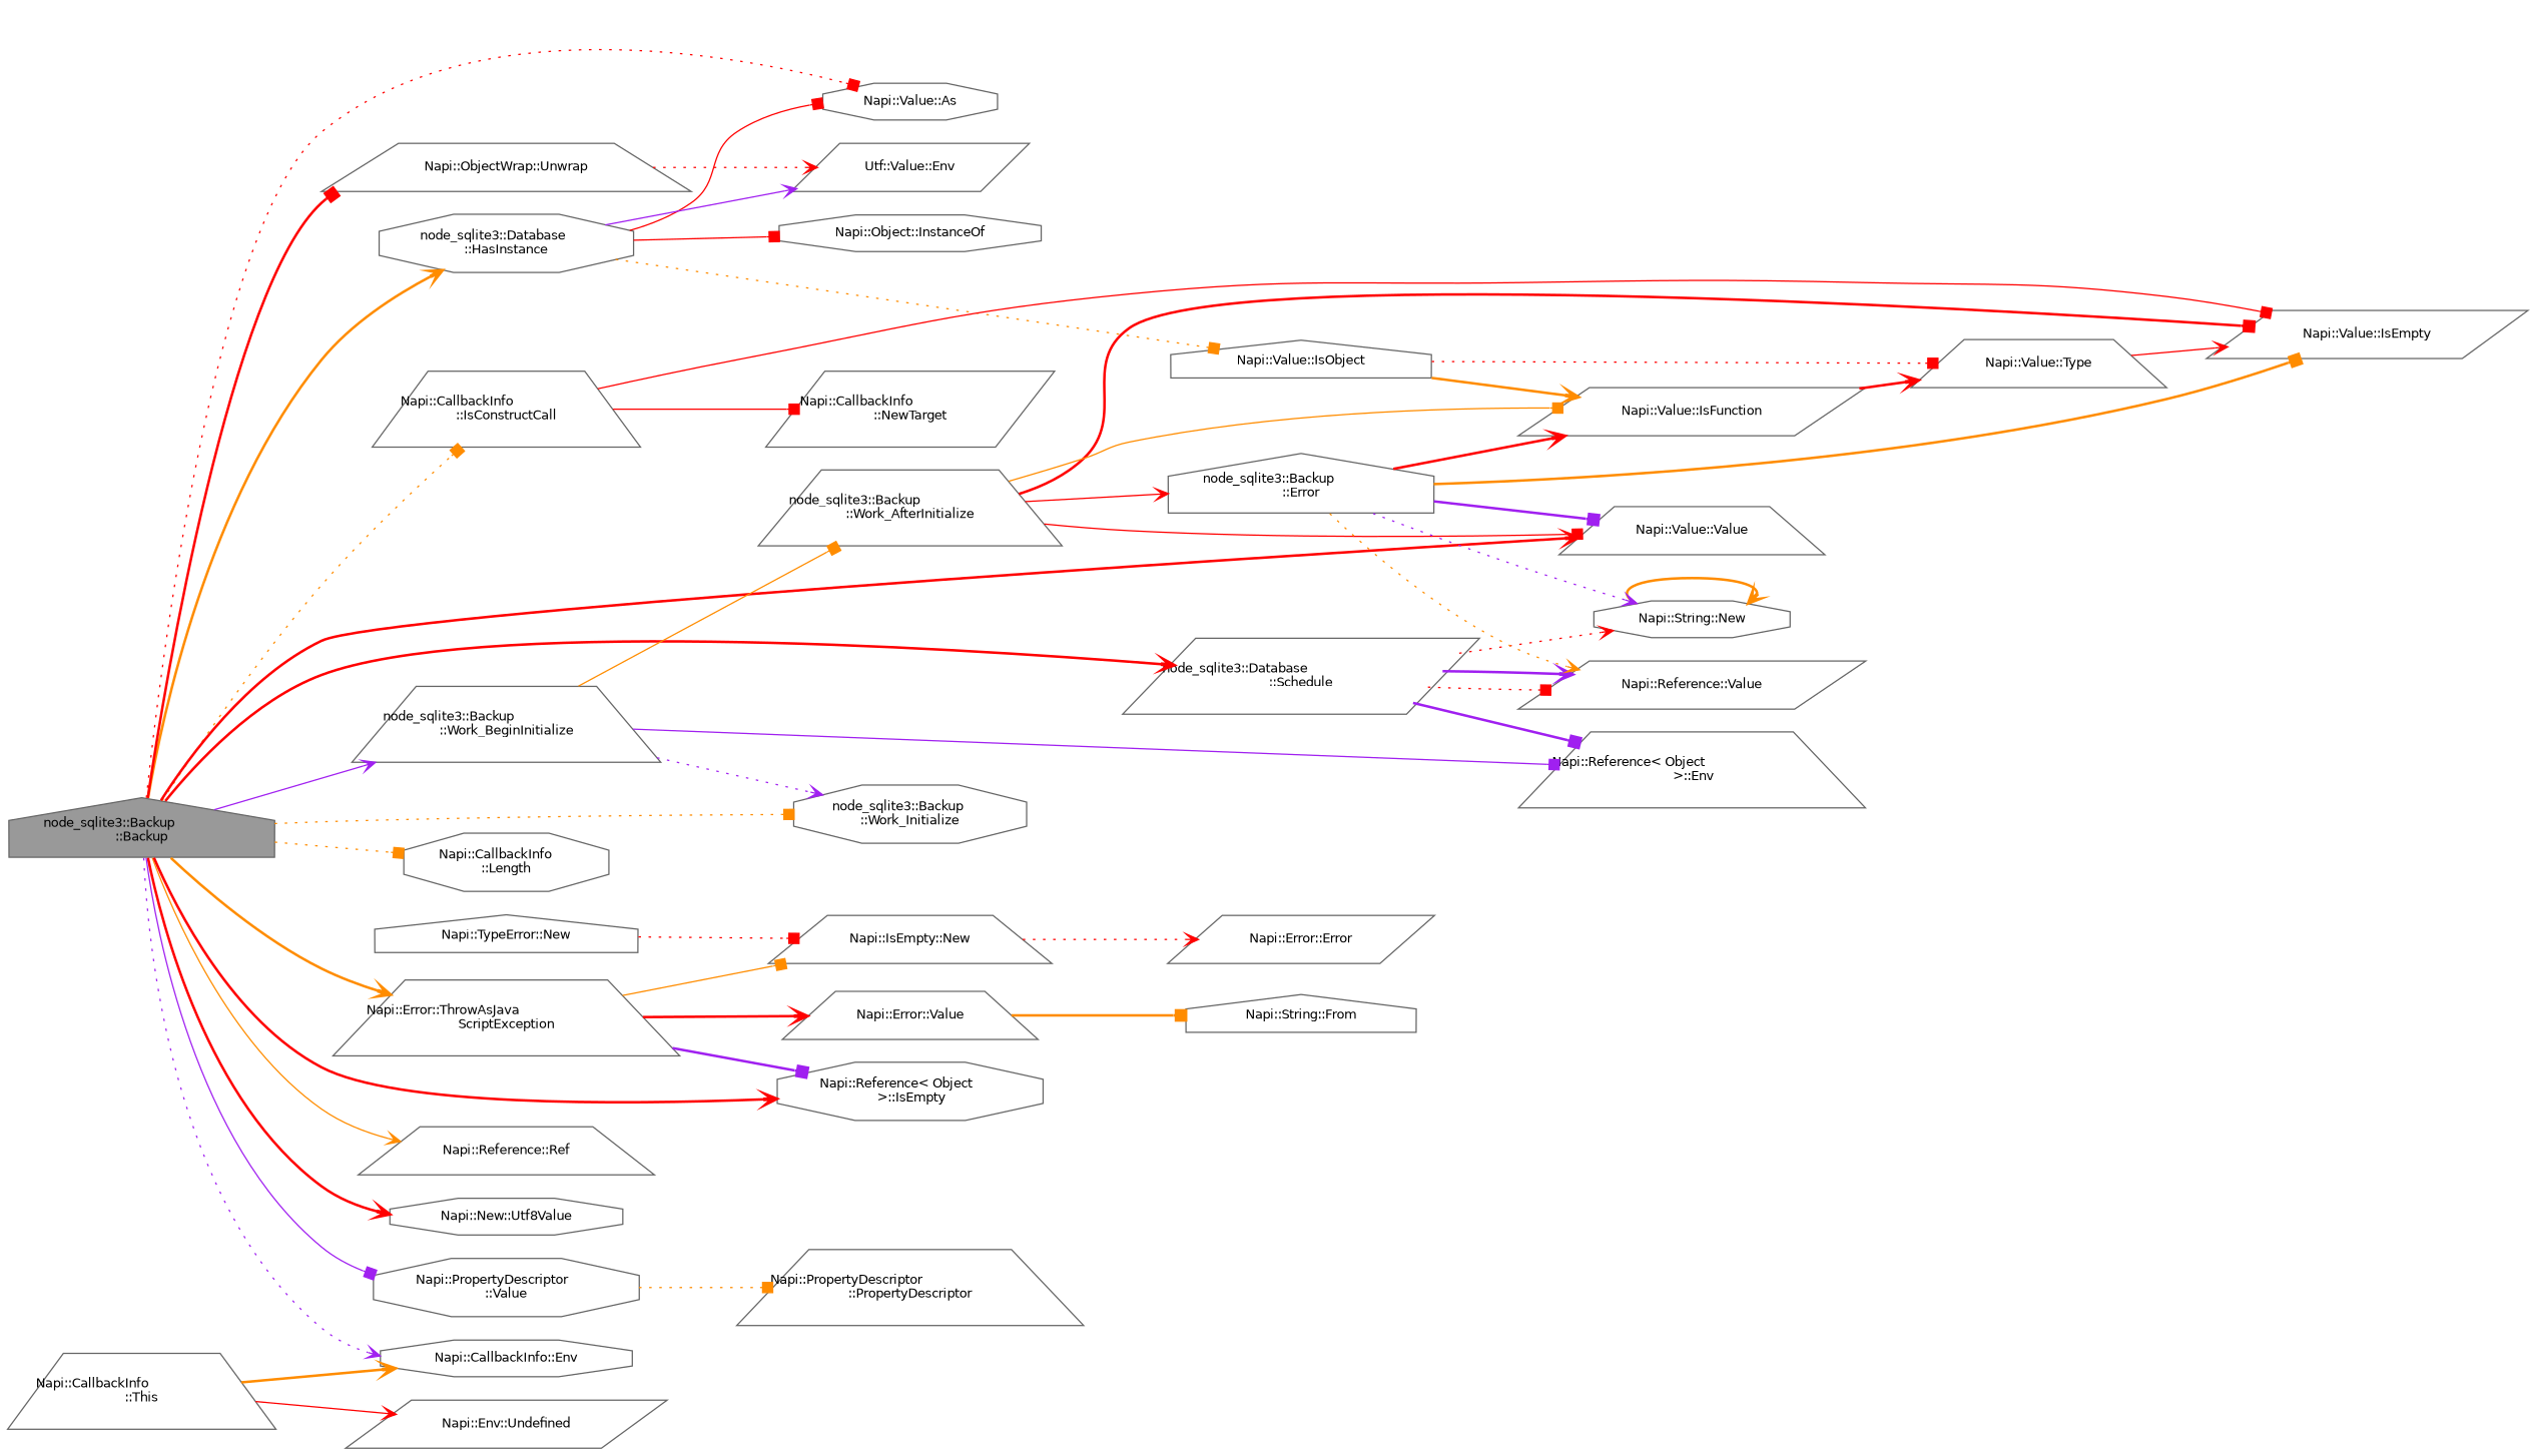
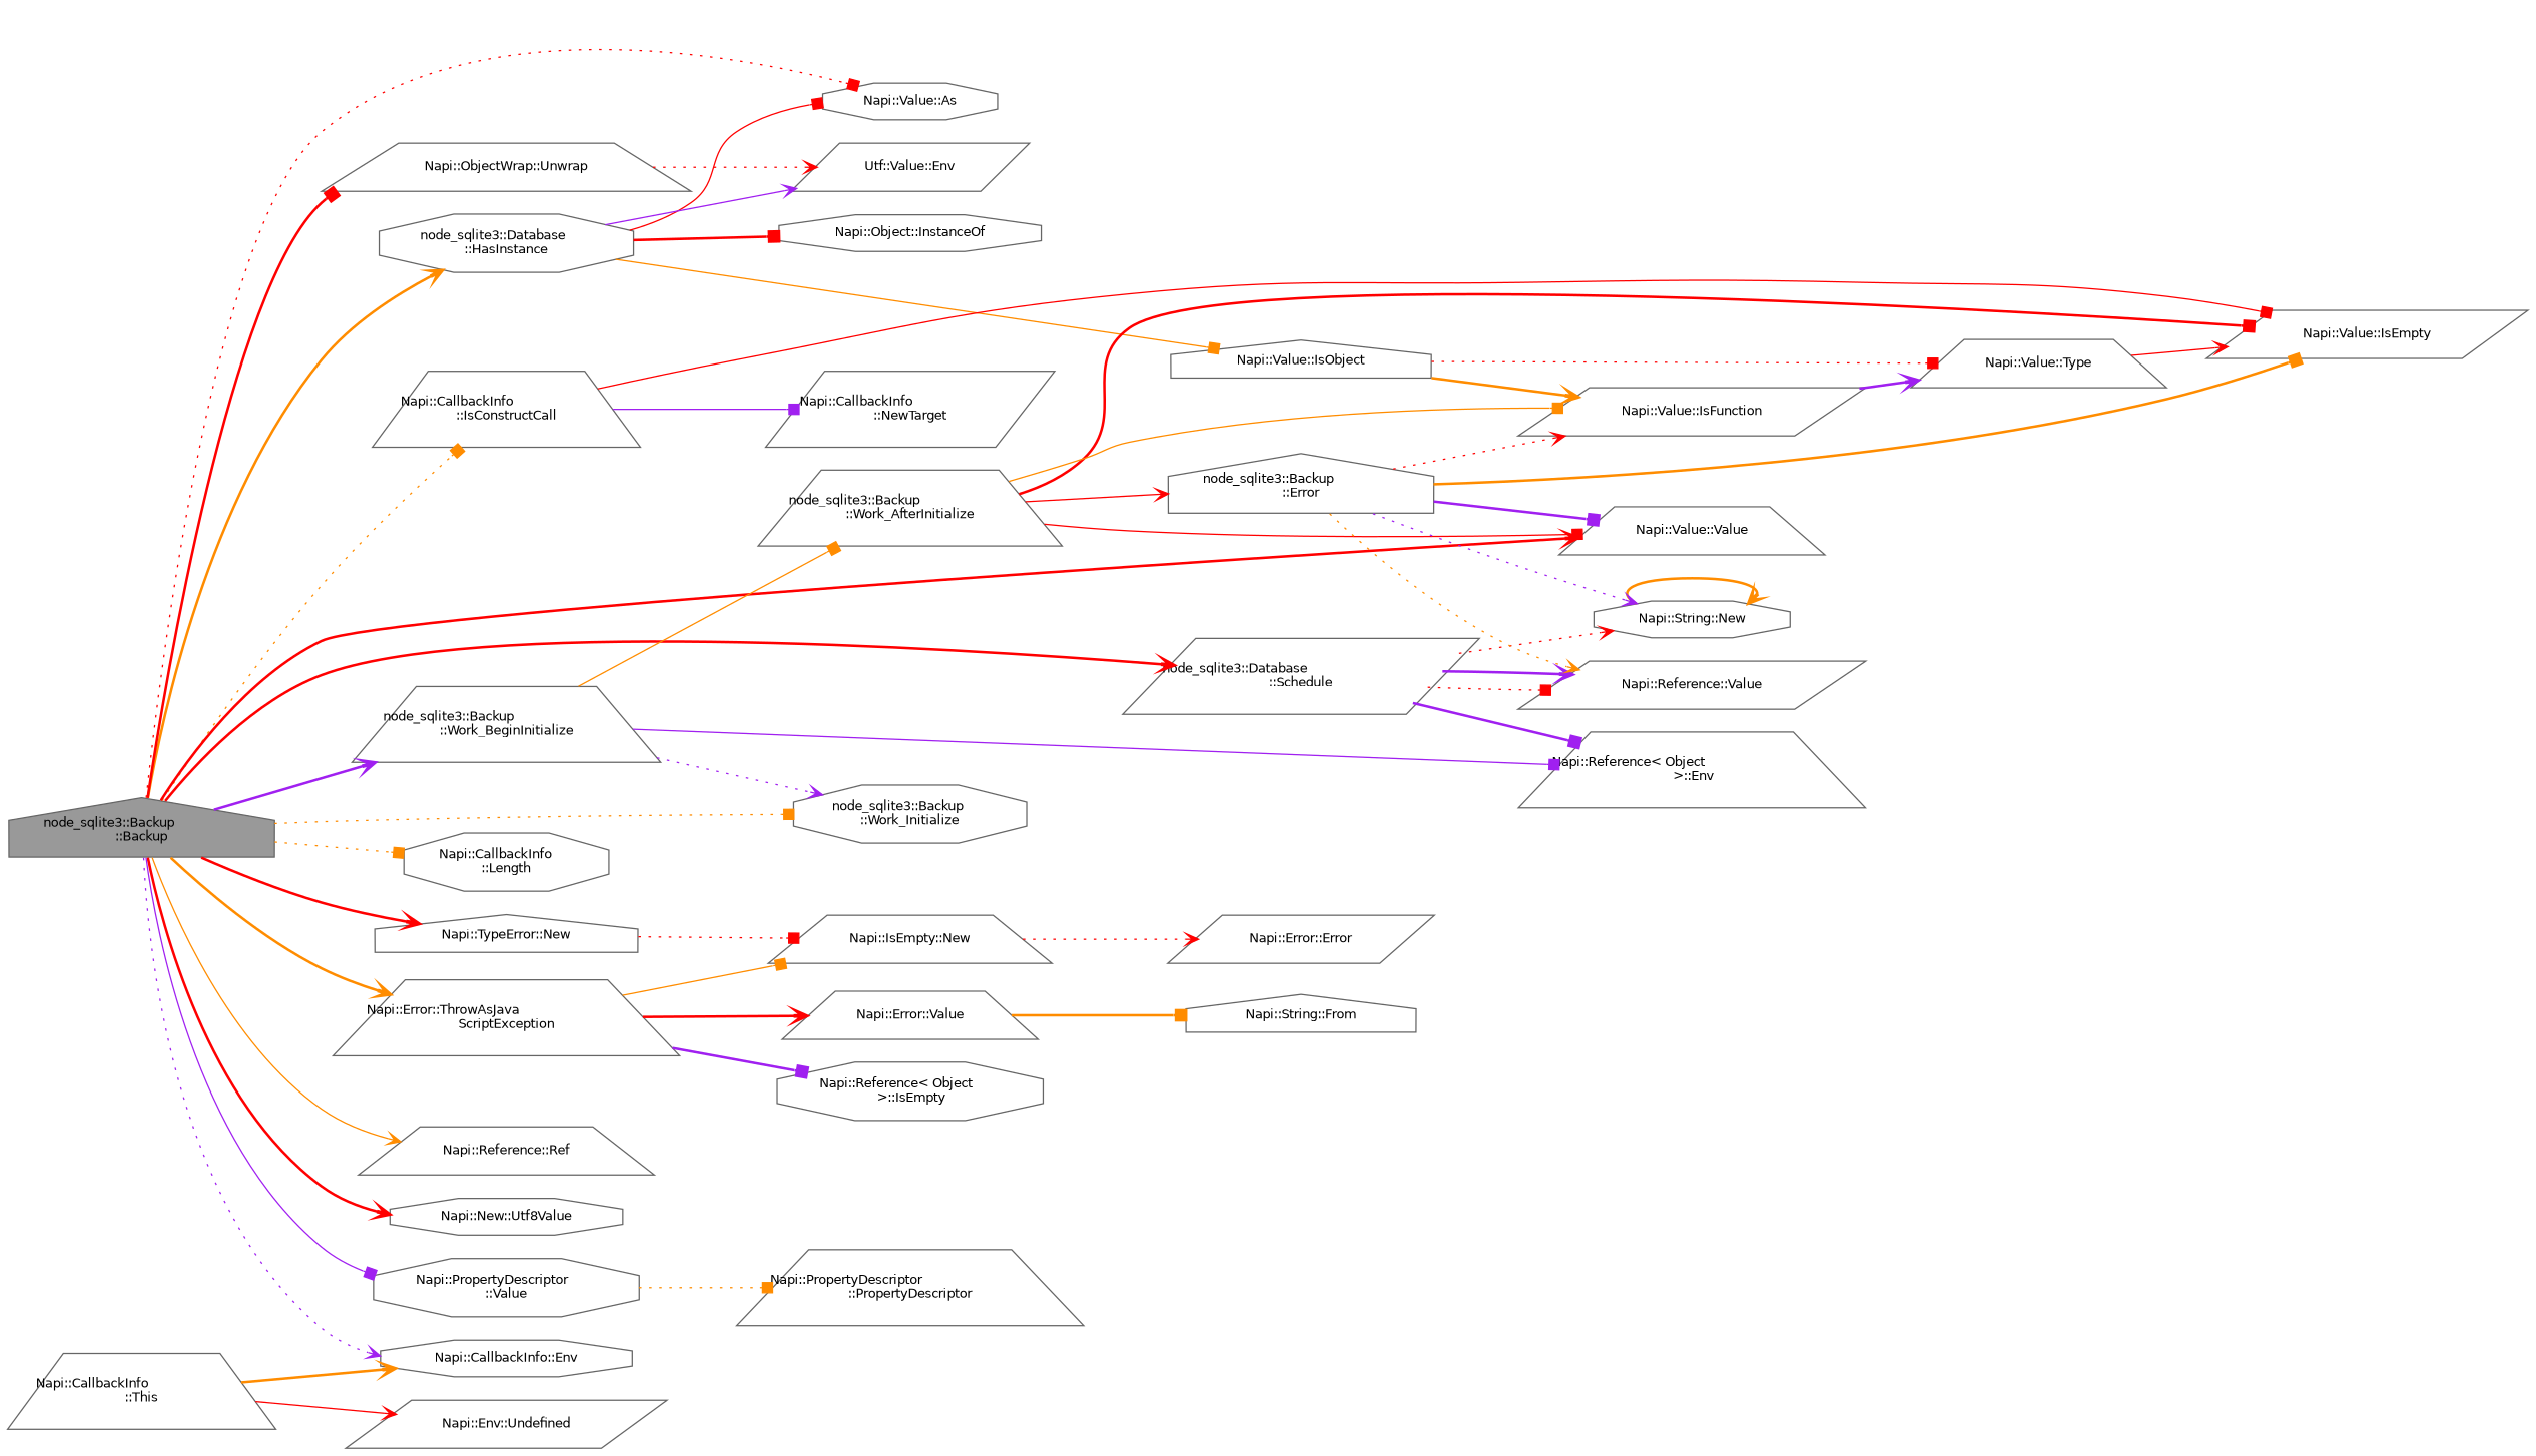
  digraph {
    rankdir=LR
    node [color=grey40 fillcolor=white fontname=Helvetica fontsize=10 shape=trapezium style=filled]
    edge [arrowhead=box color=red fontname=Helvetica fontsize=10 labelfontname=Helvetica labelfontsize=10 style=bold]
    n1 [color=gray40 fillcolor=grey60 fontcolor=black height=0.2 label="node_sqlite3::Backup\l::Backup" shape=house width=0.4]
    n2 [height=0.2 label="Napi::Value::As" shape=octagon width=0.4]
    n3 [height=0.2 label="Napi::CallbackInfo::Env" shape=octagon width=0.4]
    n4 [height=0.2 label="node_sqlite3::Database\l::HasInstance" shape=octagon width=0.4]
    n5 [height=0.2 label="Napi::CallbackInfo\l::IsConstructCall" width=0.4]
    n6 [height=0.2 label="Napi::CallbackInfo\l::Length" shape=octagon width=0.4]
    n7 [height=0.2 label="Napi::TypeError::New" shape=house width=0.4]
    n8 [height=0.2 label="Napi::Reference::Ref" width=0.4]
    n9 [height=0.2 label="node_sqlite3::Database\l::Schedule" shape=parallelogram width=0.4]
    n10 [height=0.2 label="Napi::Error::ThrowAsJava\lScriptException" width=0.4]
    n11 [height=0.2 label="Napi::ObjectWrap::Unwrap" width=0.4]
    n12 [height=0.2 label="Napi::New::Utf8Value" shape=octagon width=0.4]
    n13 [height=0.2 label="Napi::PropertyDescriptor\l::Value" shape=octagon width=0.4]
    n14 [height=0.2 label="Napi::Value::Value" width=0.4]
    n15 [height=0.2 label="node_sqlite3::Backup\l::Work_BeginInitialize" width=0.4]
    n16 [height=0.2 label="node_sqlite3::Backup\l::Work_Initialize" shape=octagon width=0.4]
    n17 [height=0.2 label="Utf::Value::Env" shape=parallelogram width=0.4]
    n18 [height=0.2 label="Napi::Object::InstanceOf" shape=octagon width=0.4]
    n19 [height=0.2 label="Napi::Value::IsObject" shape=house width=0.4]
    n20 [height=0.2 label="Napi::Value::IsEmpty" shape=parallelogram width=0.4]
    n21 [height=0.2 label="Napi::CallbackInfo\l::NewTarget" shape=parallelogram width=0.4]
    n22 [height=0.2 label="Napi::IsEmpty::New" width=0.4]
    n23 [height=0.2 label="Napi::Reference::Value" shape=parallelogram width=0.4]
    n24 [height=0.2 label="Napi::Reference\< Object\l \>::Env" width=0.4]
    n25 [height=0.2 label="Napi::String::New" shape=octagon width=0.4]
    n26 [height=0.2 label="Napi::CallbackInfo\l::This" width=0.4]
    n27 [height=0.2 label="Napi::Env::Undefined" shape=parallelogram width=0.4]
    n28 [height=0.2 label="Napi::Reference\< Object\l \>::IsEmpty" shape=octagon width=0.4]
    n29 [height=0.2 label="Napi::Error::Value" width=0.4]
    n30 [height=0.2 label="Napi::PropertyDescriptor\l::PropertyDescriptor" width=0.4]
    n31 [height=0.2 label="node_sqlite3::Backup\l::Work_AfterInitialize" width=0.4]
    n32 [height=0.2 label="Napi::Value::IsFunction" shape=parallelogram width=0.4]
    n33 [height=0.2 label="Napi::Value::Type" width=0.4]
    n34 [height=0.2 label="Napi::Error::Error" shape=parallelogram width=0.4]
    n35 [height=0.2 label="Napi::String::From" shape=house width=0.4]
    n36 [height=0.2 label="node_sqlite3::Backup\l::Error" shape=house width=0.4]
    n1 -> n2 [style=dotted]
    n1 -> n3 [arrowhead=vee color=purple style=dotted]
    n1 -> n4 [arrowhead=vee color=darkorange]
    n1 -> n5 [color=darkorange style=dotted]
    n1 -> n6 [color=darkorange style=dotted]
-   n1 -> n28 [arrowhead=vee]
+   n1 -> n7 [arrowhead=vee]
    n1 -> n8 [arrowhead=vee color=darkorange style=solid]
    n1 -> n9 [arrowhead=vee]
    n1 -> n10 [arrowhead=vee color=darkorange]
    n1 -> n11
    n1 -> n12 [arrowhead=vee]
    n1 -> n13 [color=purple style=solid]
    n1 -> n14 [arrowhead=vee]
-   n1 -> n15 [arrowhead=vee color=purple style=solid]
+   n1 -> n15 [arrowhead=vee color=purple]
    n1 -> n16 [color=darkorange style=dotted]
    n4 -> n2 [style=solid]
    n4 -> n17 [arrowhead=vee color=purple style=solid]
-   n4 -> n18 [style=solid]
-   n4 -> n19 [color=darkorange style=dotted]
+   n4 -> n18
+   n4 -> n19 [color=darkorange style=solid]
    n5 -> n20 [style=solid]
-   n5 -> n21 [style=solid]
+   n5 -> n21 [color=purple style=solid]
    n7 -> n22 [style=dotted]
    n9 -> n23 [style=dotted]
    n9 -> n23 [arrowhead=vee color=purple]
    n9 -> n24 [color=purple]
    n9 -> n25 [arrowhead=vee style=dotted]
    n10 -> n22 [color=darkorange style=solid]
    n10 -> n28 [color=purple]
    n10 -> n29 [arrowhead=vee]
    n11 -> n17 [arrowhead=vee style=dotted]
    n13 -> n30 [color=darkorange style=dotted]
    n15 -> n16 [arrowhead=vee color=purple style=dotted]
    n15 -> n24 [color=purple style=solid]
    n15 -> n31 [color=darkorange style=solid]
    n19 -> n32 [arrowhead=vee color=darkorange]
    n19 -> n33 [style=dotted]
    n22 -> n34 [arrowhead=vee style=dotted]
    n25 -> n25 [arrowhead=vee color=darkorange]
    n26 -> n3 [arrowhead=vee color=darkorange]
    n26 -> n27 [arrowhead=vee style=solid]
    n29 -> n35 [color=darkorange]
    n31 -> n14 [style=solid]
    n31 -> n20
    n31 -> n32 [color=darkorange style=solid]
    n31 -> n36 [arrowhead=vee style=solid]
-   n32 -> n33 [arrowhead=vee]
+   n32 -> n33 [arrowhead=vee color=purple]
    n33 -> n20 [arrowhead=vee style=solid]
    n36 -> n14 [color=purple]
    n36 -> n20 [color=darkorange]
    n36 -> n23 [arrowhead=vee color=darkorange style=dotted]
    n36 -> n25 [arrowhead=vee color=purple style=dotted]
-   n36 -> n32 [arrowhead=vee]
+   n36 -> n32 [arrowhead=vee style=dotted]
  }
